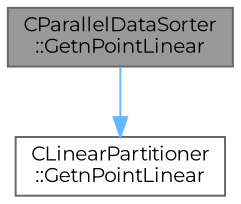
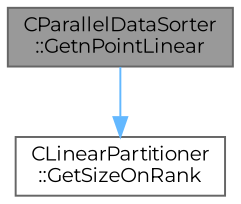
  digraph {
    rankdir=TB
    fontname=Montserrat
    node [fontname=Montserrat fontsize=10 shape=box style=filled]
    n1 [color=gray40 fillcolor=grey60 fontcolor=black height=0.2 label="CParallelDataSorter\l::GetnPointLinear" width=0.4]
-   n2 [color=grey40 fillcolor=white height=0.2 label="CLinearPartitioner\l::GetnPointLinear" width=0.4]
+   n2 [color=grey40 fillcolor=white height=0.2 label="CLinearPartitioner\l::GetSizeOnRank" width=0.4]
    n1 -> n2 [color=steelblue1 fontname=Montserrat fontsize=10 labelfontname=Helvetica labelfontsize=10 style=solid]
  }
